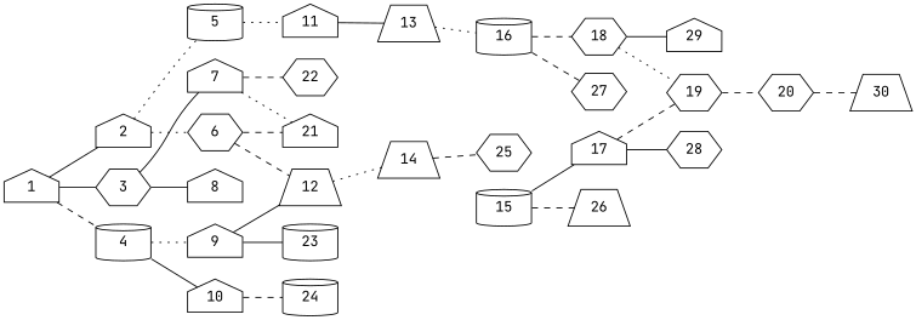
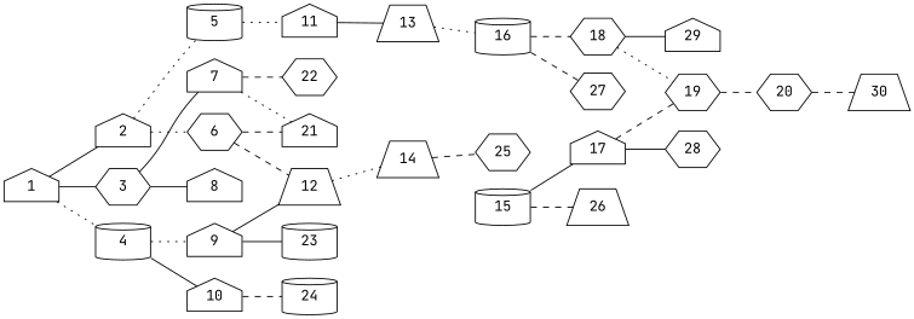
  graph {
    fontname="JetBrains Mono"
    rankdir=LR
    node [chem=C fontname="JetBrains Mono" shape=house]
    edge [fontname="JetBrains Mono" style=dashed valence=1]
    1
    2
    3 [shape=hexagon]
    4 [shape=cylinder]
    5 [chem=O shape=cylinder]
    6 [shape=hexagon]
    7
    8 [chem=O]
    9
    10 [chem=O]
    11
    12 [shape=trapezium]
    21 [chem=H]
    22 [chem=H shape=hexagon]
    23 [chem=H shape=cylinder]
    24 [chem=H shape=cylinder]
    13 [shape=trapezium]
    14 [chem=O shape=trapezium]
    16 [shape=cylinder]
    25 [chem=H shape=hexagon]
    15 [shape=cylinder]
    17
    26 [chem=H shape=trapezium]
    18 [shape=hexagon]
    27 [chem=H shape=hexagon]
    19 [shape=hexagon]
    28 [chem=H shape=hexagon]
    29 [chem=H]
    20 [chem=O shape=hexagon]
    30 [chem=H shape=trapezium]
    1 -- 2 [style=solid valence=2]
    1 -- 3 [style=solid]
-   1 -- 4
+   1 -- 4 [style=dotted]
    2 -- 5 [style=dotted]
    2 -- 6 [style=dotted]
    3 -- 7 [style=solid]
    3 -- 8 [style=solid valence=2]
    4 -- 9 [style=dotted valence=2]
    4 -- 10 [style=solid]
    5 -- 11 [style=dotted]
    6 -- 12 [valence=2]
    6 -- 21
    7 -- 21 [style=dotted valence=2]
    7 -- 22
    9 -- 12 [style=solid]
    9 -- 23 [style=solid]
    10 -- 24
    11 -- 13 [style=solid]
    12 -- 14 [style=dotted]
    13 -- 16 [style=dotted]
    14 -- 25
    16 -- 18 [valence=2]
    16 -- 27
    15 -- 17 [style=solid]
    15 -- 26
    17 -- 19 [valence=2]
    17 -- 28 [style=solid]
    18 -- 19 [style=dotted]
    18 -- 29 [style=solid]
    19 -- 20
    20 -- 30
  }
